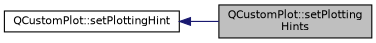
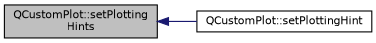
  digraph {
    rankdir=LR
    node [color=black fontname=Helvetica fontsize=10 shape=record style=filled]
    n1 [fillcolor=grey75 fontcolor=black height=0.2 label="QCustomPlot::setPlotting\lHints" width=0.4]
    n2 [fillcolor=white height=0.2 label="QCustomPlot::setPlottingHint" width=0.4]
-   n2 -> n1 [color=midnightblue dir=back fontname=Helvetica fontsize=10 labelfontname=Helvetica labelfontsize=10 style=solid]
+   n1 -> n2 [color=midnightblue dir=back fontname=Helvetica fontsize=10 labelfontname=Helvetica labelfontsize=10 style=solid]
  }
